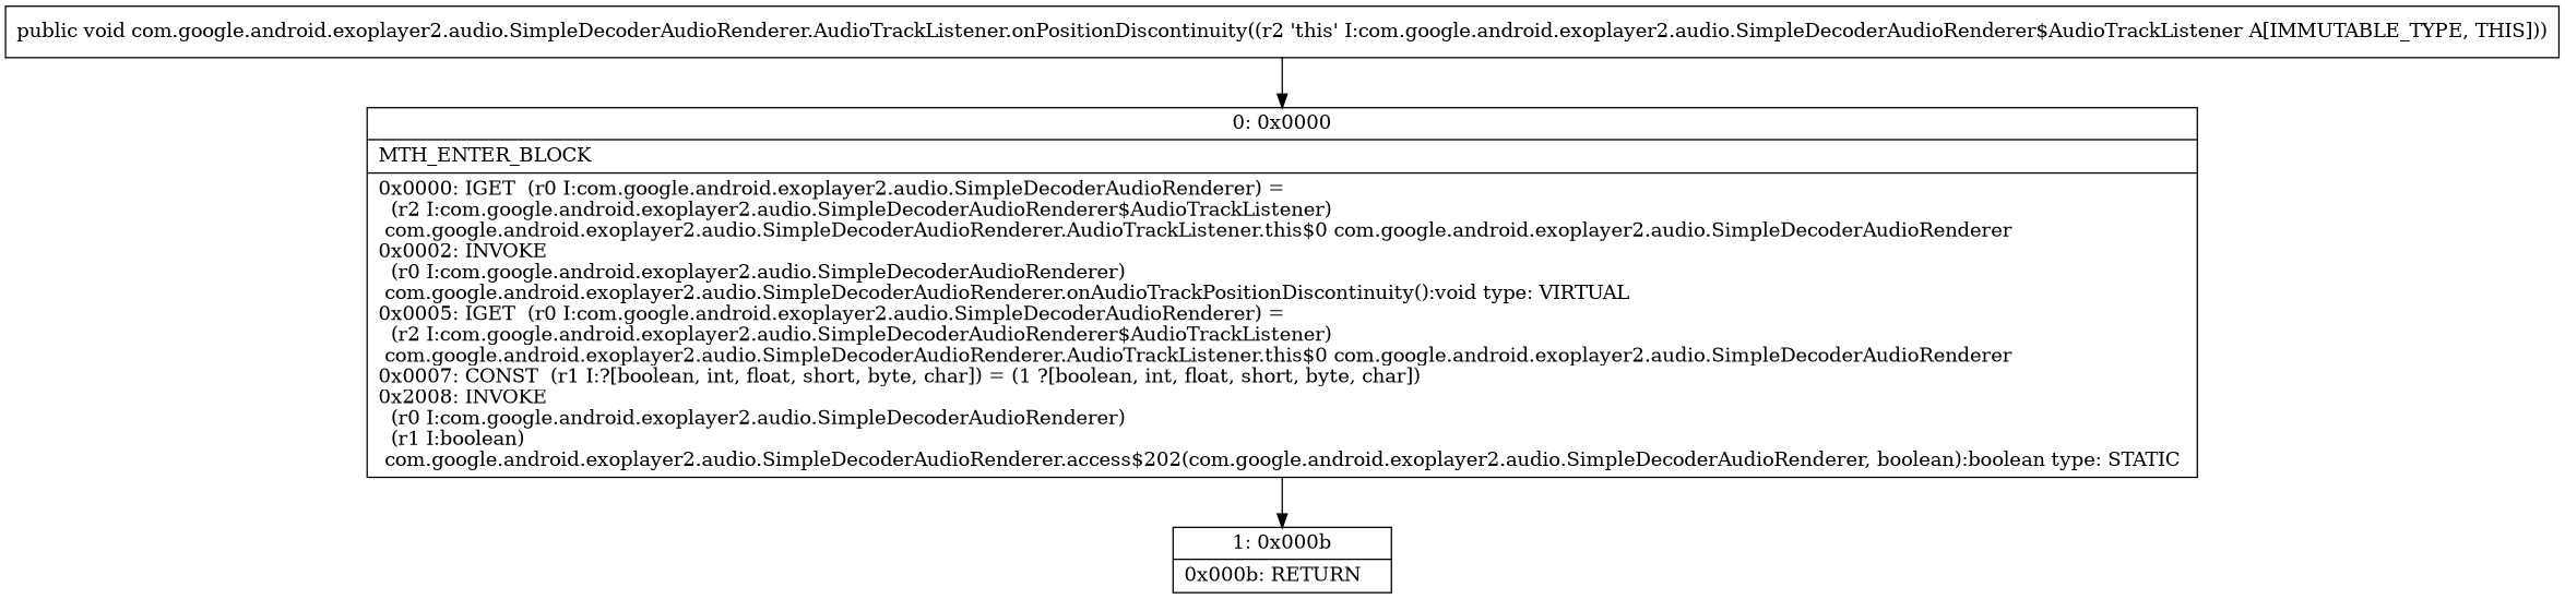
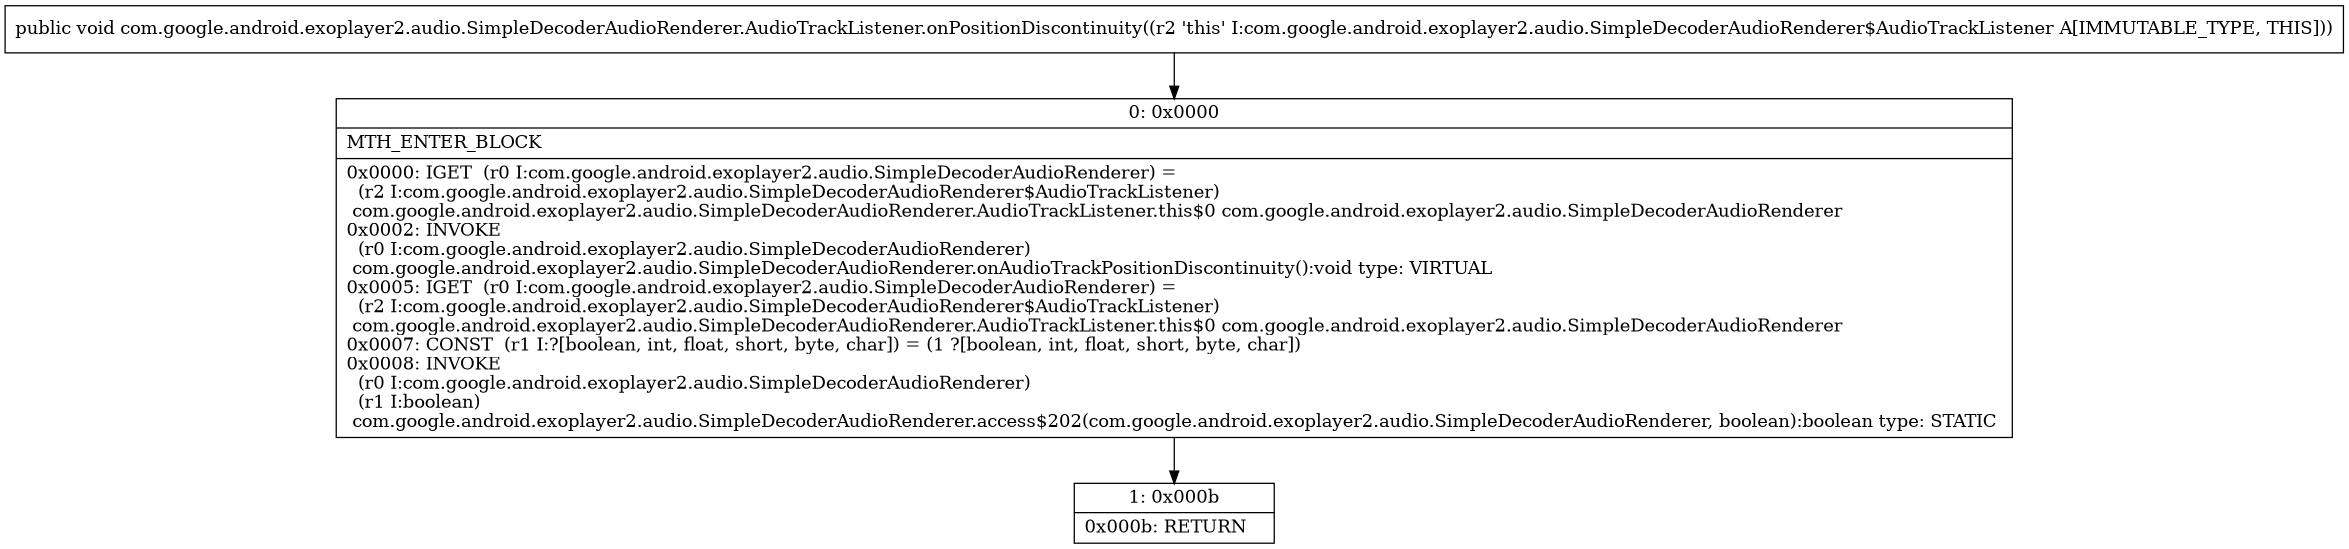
  digraph {
    node [shape=record]
-   n1 [label="{0\:\ 0x0000|MTH_ENTER_BLOCK\l|0x0000: IGET  (r0 I:com.google.android.exoplayer2.audio.SimpleDecoderAudioRenderer) = \l  (r2 I:com.google.android.exoplayer2.audio.SimpleDecoderAudioRenderer$AudioTrackListener)\l com.google.android.exoplayer2.audio.SimpleDecoderAudioRenderer.AudioTrackListener.this$0 com.google.android.exoplayer2.audio.SimpleDecoderAudioRenderer \l0x0002: INVOKE  \l  (r0 I:com.google.android.exoplayer2.audio.SimpleDecoderAudioRenderer)\l com.google.android.exoplayer2.audio.SimpleDecoderAudioRenderer.onAudioTrackPositionDiscontinuity():void type: VIRTUAL \l0x0005: IGET  (r0 I:com.google.android.exoplayer2.audio.SimpleDecoderAudioRenderer) = \l  (r2 I:com.google.android.exoplayer2.audio.SimpleDecoderAudioRenderer$AudioTrackListener)\l com.google.android.exoplayer2.audio.SimpleDecoderAudioRenderer.AudioTrackListener.this$0 com.google.android.exoplayer2.audio.SimpleDecoderAudioRenderer \l0x0007: CONST  (r1 I:?[boolean, int, float, short, byte, char]) = (1 ?[boolean, int, float, short, byte, char]) \l0x2008: INVOKE  \l  (r0 I:com.google.android.exoplayer2.audio.SimpleDecoderAudioRenderer)\l  (r1 I:boolean)\l com.google.android.exoplayer2.audio.SimpleDecoderAudioRenderer.access$202(com.google.android.exoplayer2.audio.SimpleDecoderAudioRenderer, boolean):boolean type: STATIC \l}"]
+   n1 [label="{0\:\ 0x0000|MTH_ENTER_BLOCK\l|0x0000: IGET  (r0 I:com.google.android.exoplayer2.audio.SimpleDecoderAudioRenderer) = \l  (r2 I:com.google.android.exoplayer2.audio.SimpleDecoderAudioRenderer$AudioTrackListener)\l com.google.android.exoplayer2.audio.SimpleDecoderAudioRenderer.AudioTrackListener.this$0 com.google.android.exoplayer2.audio.SimpleDecoderAudioRenderer \l0x0002: INVOKE  \l  (r0 I:com.google.android.exoplayer2.audio.SimpleDecoderAudioRenderer)\l com.google.android.exoplayer2.audio.SimpleDecoderAudioRenderer.onAudioTrackPositionDiscontinuity():void type: VIRTUAL \l0x0005: IGET  (r0 I:com.google.android.exoplayer2.audio.SimpleDecoderAudioRenderer) = \l  (r2 I:com.google.android.exoplayer2.audio.SimpleDecoderAudioRenderer$AudioTrackListener)\l com.google.android.exoplayer2.audio.SimpleDecoderAudioRenderer.AudioTrackListener.this$0 com.google.android.exoplayer2.audio.SimpleDecoderAudioRenderer \l0x0007: CONST  (r1 I:?[boolean, int, float, short, byte, char]) = (1 ?[boolean, int, float, short, byte, char]) \l0x0008: INVOKE  \l  (r0 I:com.google.android.exoplayer2.audio.SimpleDecoderAudioRenderer)\l  (r1 I:boolean)\l com.google.android.exoplayer2.audio.SimpleDecoderAudioRenderer.access$202(com.google.android.exoplayer2.audio.SimpleDecoderAudioRenderer, boolean):boolean type: STATIC \l}"]
    n2 [label="{1\:\ 0x000b|0x000b: RETURN   \l}"]
    n3 [label="{public void com.google.android.exoplayer2.audio.SimpleDecoderAudioRenderer.AudioTrackListener.onPositionDiscontinuity((r2 'this' I:com.google.android.exoplayer2.audio.SimpleDecoderAudioRenderer$AudioTrackListener A[IMMUTABLE_TYPE, THIS])) }"]
    n1 -> n2
    n3 -> n1
  }
